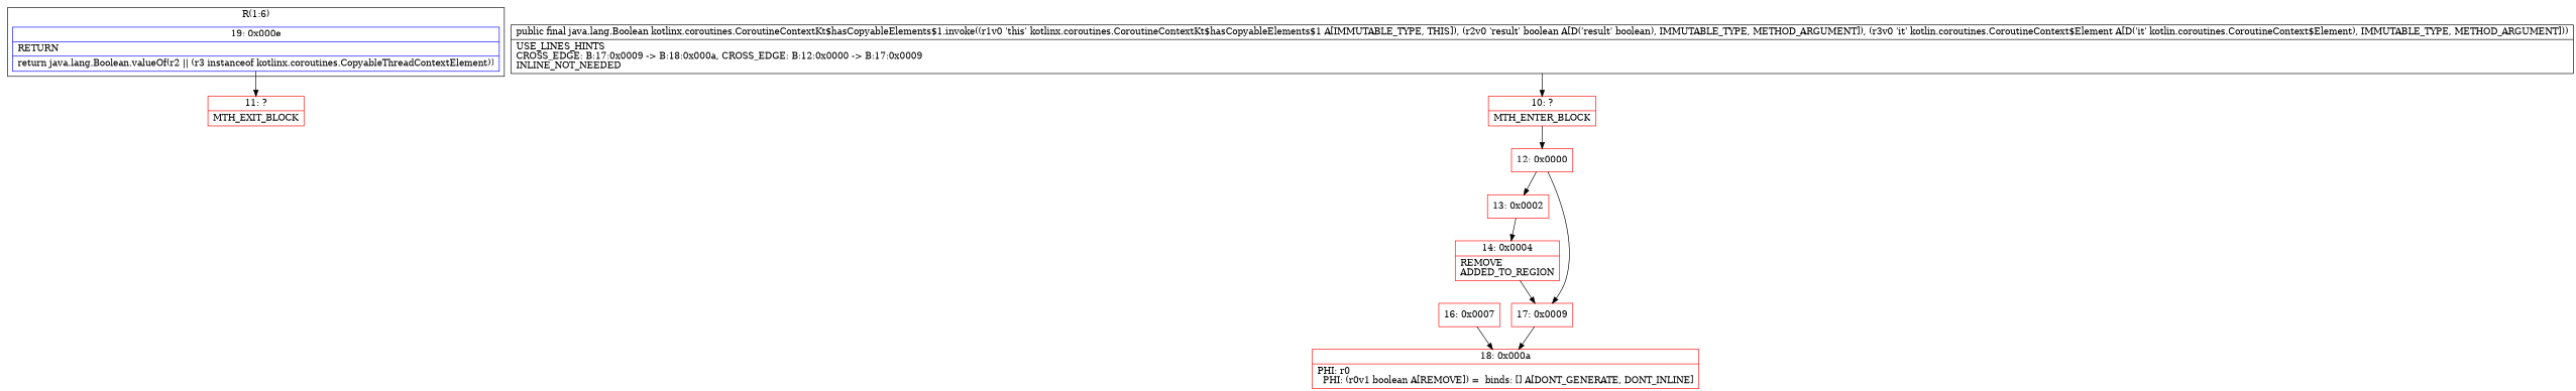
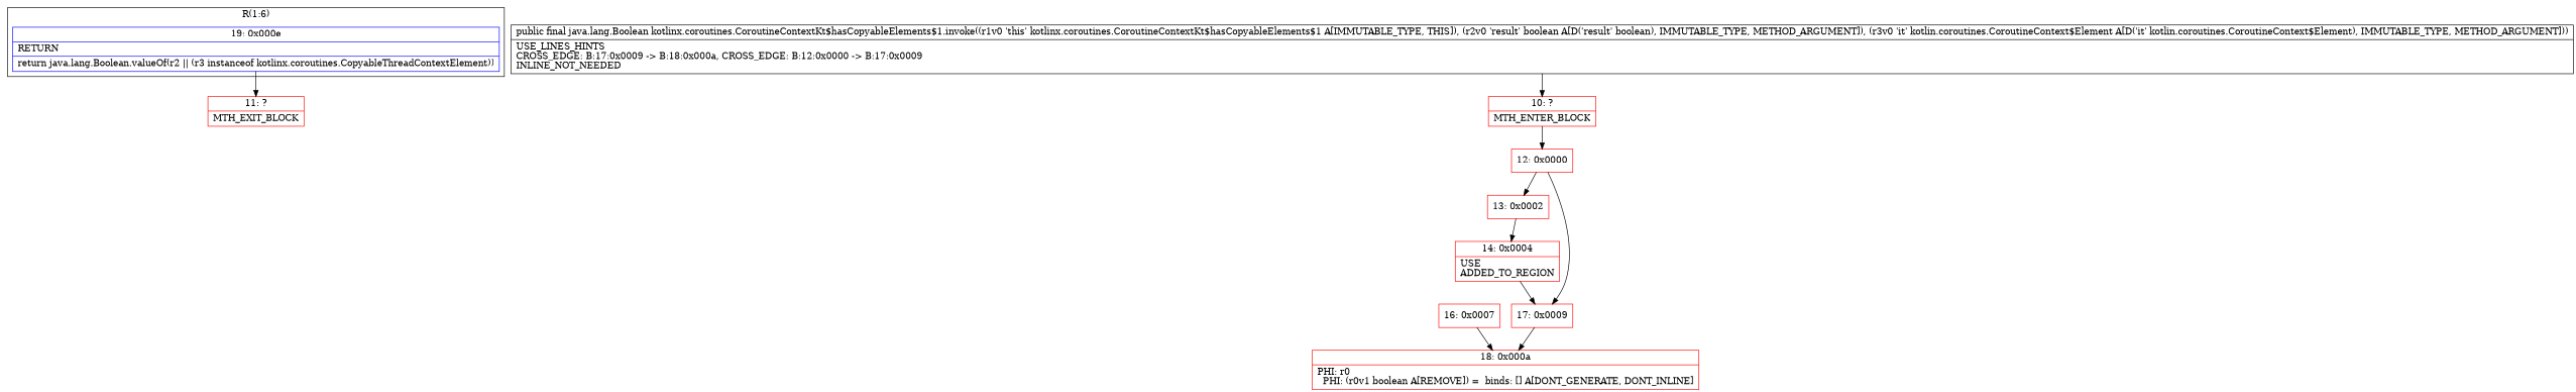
  digraph {
    node [color=red shape=record]
    n1 [color=blue label="{19\:\ 0x000e|RETURN\l|return java.lang.Boolean.valueOf(r2 \|\| (r3 instanceof kotlinx.coroutines.CopyableThreadContextElement))\l}"]
    n2 [label="{11\:\ ?|MTH_EXIT_BLOCK\l}"]
    n3 [label="{10\:\ ?|MTH_ENTER_BLOCK\l}"]
    n4 [label="{12\:\ 0x0000}"]
    n5 [label="{13\:\ 0x0002}"]
    n6 [label="{17\:\ 0x0009}"]
-   n7 [label="{14\:\ 0x0004|REMOVE\lADDED_TO_REGION\l}"]
+   n7 [label="{14\:\ 0x0004|USE\lADDED_TO_REGION\l}"]
    n8 [label="{18\:\ 0x000a|PHI: r0 \l  PHI: (r0v1 boolean A[REMOVE]) =  binds: [] A[DONT_GENERATE, DONT_INLINE]\l}"]
    n9 [label="{16\:\ 0x0007}"]
    n10 [label="{public final java.lang.Boolean kotlinx.coroutines.CoroutineContextKt$hasCopyableElements$1.invoke((r1v0 'this' kotlinx.coroutines.CoroutineContextKt$hasCopyableElements$1 A[IMMUTABLE_TYPE, THIS]), (r2v0 'result' boolean A[D('result' boolean), IMMUTABLE_TYPE, METHOD_ARGUMENT]), (r3v0 'it' kotlin.coroutines.CoroutineContext$Element A[D('it' kotlin.coroutines.CoroutineContext$Element), IMMUTABLE_TYPE, METHOD_ARGUMENT]))  | USE_LINES_HINTS\lCROSS_EDGE: B:17:0x0009 \-\> B:18:0x000a, CROSS_EDGE: B:12:0x0000 \-\> B:17:0x0009\lINLINE_NOT_NEEDED\l}" color=""]
    subgraph cluster_1 {
      label="R(1:6)"
      n1
    }
    n1 -> n2
    n3 -> n4
    n4 -> n5
    n4 -> n6
    n5 -> n7
    n6 -> n8
    n7 -> n6
    n9 -> n8
    n10 -> n3
  }
